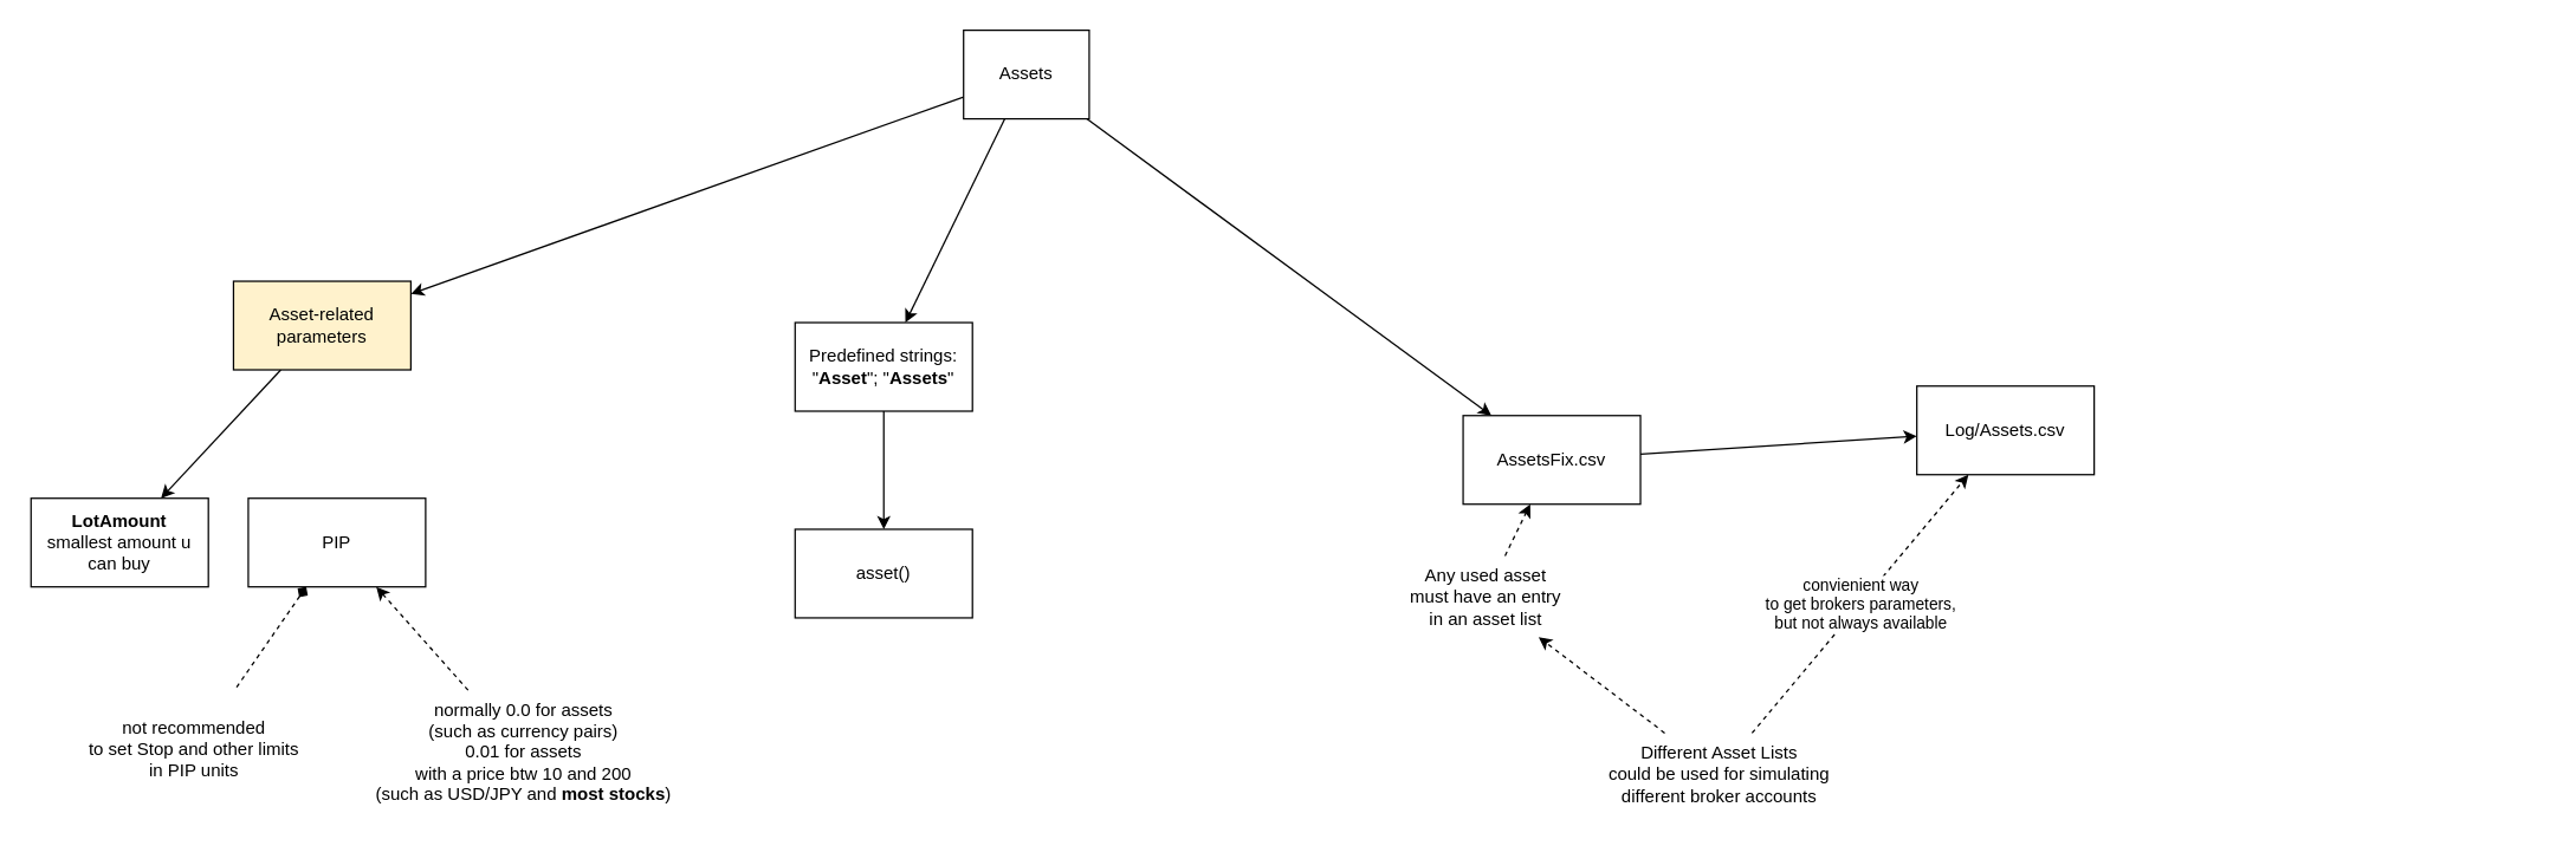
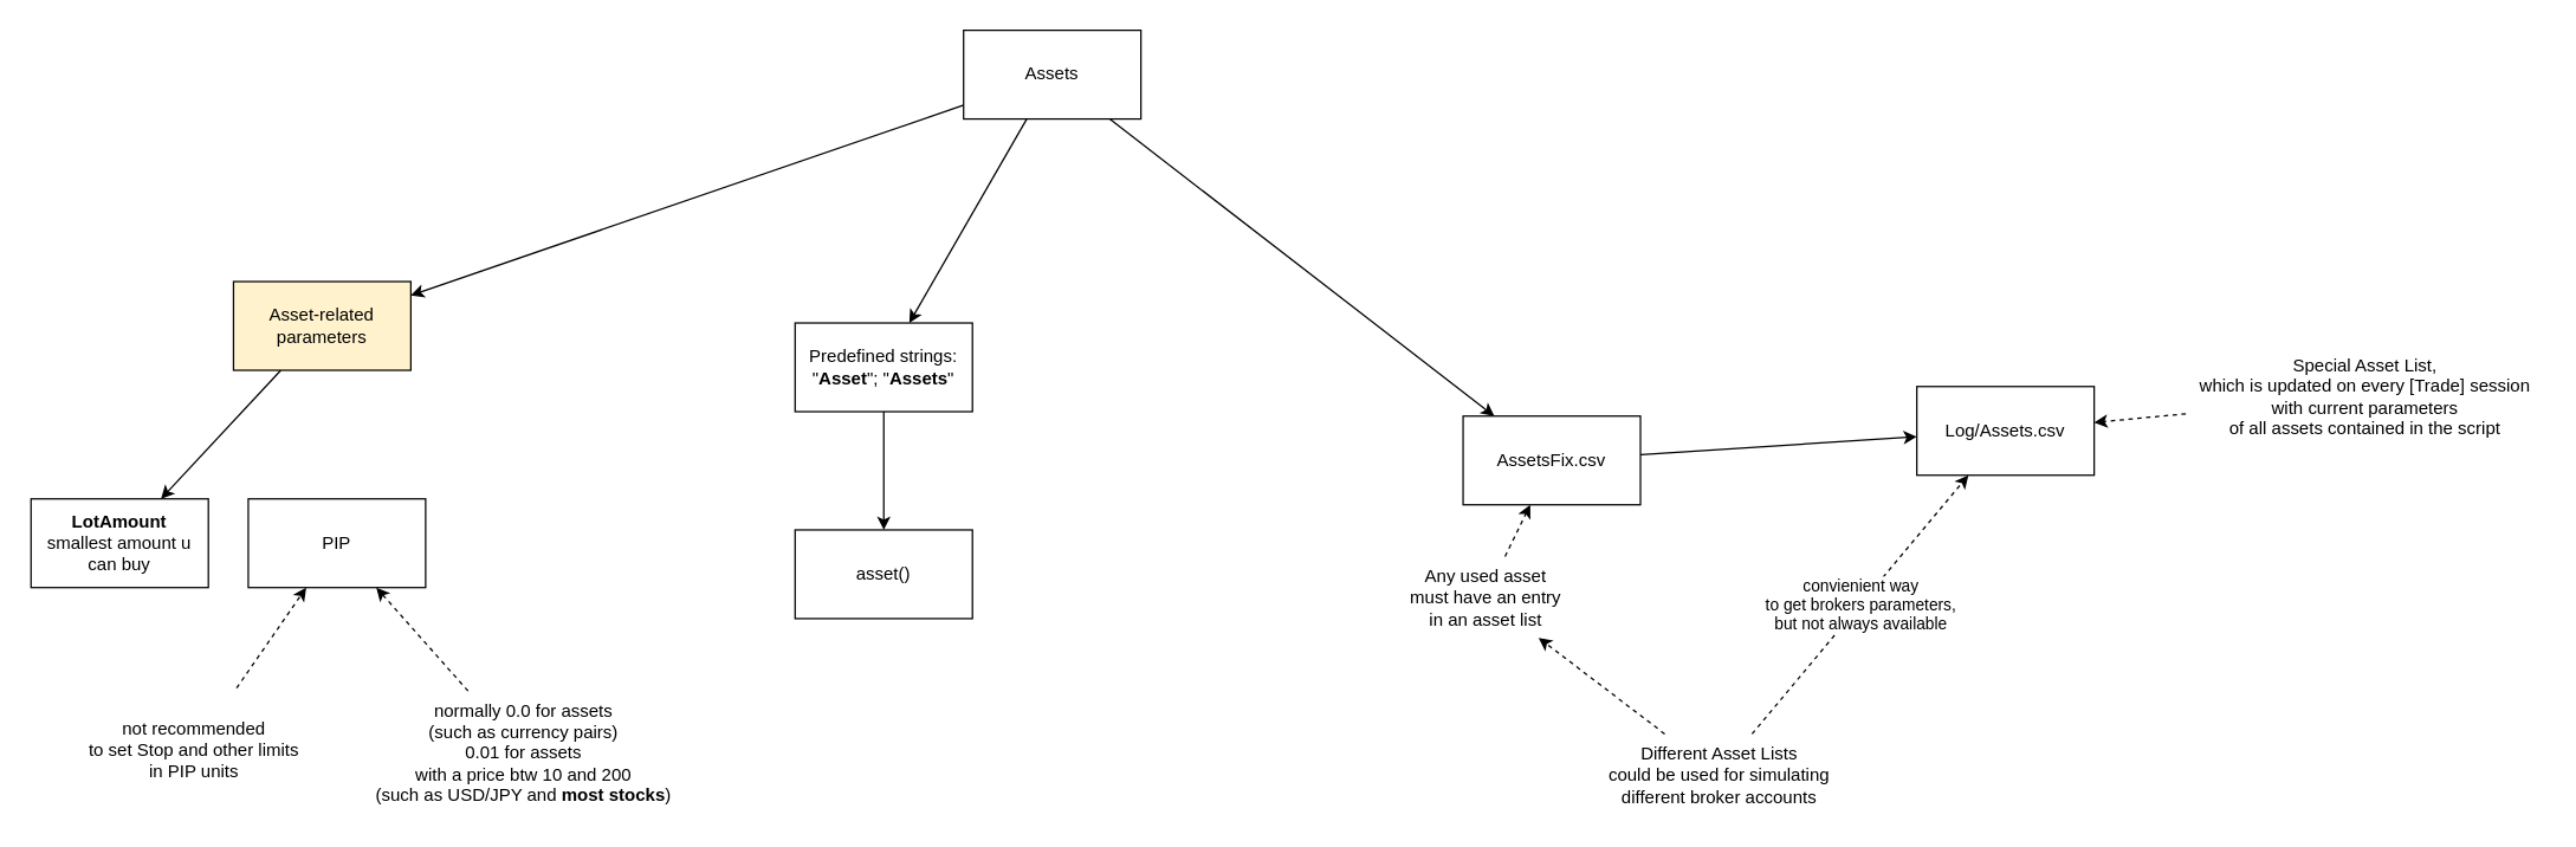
  <mxCell id="0" />
  <mxCell id="1" parent="0" />
  <mxCell id="2" value="" style="rounded=0;orthogonalLoop=1;jettySize=auto;html=1;" edge="1" parent="1" source="5" target="7"><mxGeometry relative="1" as="geometry" /></mxCell>
  <mxCell id="3" value="" style="edgeStyle=none;rounded=0;orthogonalLoop=1;jettySize=auto;html=1;" edge="1" parent="1" source="5" target="17"><mxGeometry relative="1" as="geometry" /></mxCell>
  <mxCell id="4" value="" style="edgeStyle=none;rounded=0;orthogonalLoop=1;jettySize=auto;html=1;" edge="1" parent="1" source="5" target="20"><mxGeometry relative="1" as="geometry" /></mxCell>
- <mxCell id="5" value="Assets" style="rounded=0;whiteSpace=wrap;html=1;" vertex="1" parent="1"><mxGeometry x="651" y="20" width="85" height="60" as="geometry" /></mxCell>
+ <mxCell id="5" value="Assets" style="rounded=0;whiteSpace=wrap;html=1;" vertex="1" parent="1"><mxGeometry x="651" y="20" width="120" height="60" as="geometry" /></mxCell>
  <mxCell id="6" value="" style="edgeStyle=none;rounded=0;orthogonalLoop=1;jettySize=auto;html=1;" edge="1" parent="1" source="7" target="13"><mxGeometry relative="1" as="geometry" /></mxCell>
  <mxCell id="7" value="AssetsFix.csv" style="rounded=0;whiteSpace=wrap;html=1;" vertex="1" parent="1"><mxGeometry x="989" y="281" width="120" height="60" as="geometry" /></mxCell>
  <mxCell id="8" style="rounded=0;orthogonalLoop=1;jettySize=auto;html=1;dashed=1;" edge="1" parent="1" source="9" target="7"><mxGeometry relative="1" as="geometry" /></mxCell>
  <mxCell id="9" value="Any used asset &lt;br&gt;must have an entry &lt;br&gt;in an asset list" style="text;html=1;align=center;verticalAlign=middle;resizable=0;points=[];autosize=1;strokeColor=none;fillColor=none;" vertex="1" parent="1"><mxGeometry x="944" y="376" width="120" height="55" as="geometry" /></mxCell>
  <mxCell id="10" style="edgeStyle=none;rounded=0;orthogonalLoop=1;jettySize=auto;html=1;dashed=1;" edge="1" parent="1" source="12" target="9"><mxGeometry relative="1" as="geometry" /></mxCell>
  <mxCell id="11" value="convienient way &lt;br&gt;to get brokers parameters,&lt;br&gt;but not always available" style="edgeStyle=none;rounded=0;orthogonalLoop=1;jettySize=auto;html=1;dashed=1;" edge="1" parent="1" source="12" target="13"><mxGeometry relative="1" as="geometry" /></mxCell>
  <mxCell id="12" value="Different Asset Lists&lt;br&gt;could be used for simulating&lt;br&gt;different broker accounts" style="text;html=1;align=center;verticalAlign=middle;resizable=0;points=[];autosize=1;strokeColor=none;fillColor=none;" vertex="1" parent="1"><mxGeometry x="1078" y="496" width="167" height="55" as="geometry" /></mxCell>
  <mxCell id="13" value="Log/Assets.csv" style="rounded=0;whiteSpace=wrap;html=1;" vertex="1" parent="1"><mxGeometry x="1296" y="261" width="120" height="60" as="geometry" /></mxCell>
+ <mxCell id="14" style="edgeStyle=none;rounded=0;orthogonalLoop=1;jettySize=auto;html=1;dashed=1;" edge="1" parent="1" source="15" target="13"><mxGeometry relative="1" as="geometry" /></mxCell>
+ <mxCell id="15" value="Special Asset List, &lt;br&gt;which is updated on every [Trade] session&lt;br&gt;with current parameters &lt;br&gt;of all assets contained in the script" style="text;html=1;align=center;verticalAlign=middle;resizable=0;points=[];autosize=1;strokeColor=none;fillColor=none;" vertex="1" parent="1"><mxGeometry x="1478" y="233" width="242" height="70" as="geometry" /></mxCell>
  <mxCell id="16" value="" style="edgeStyle=none;rounded=0;orthogonalLoop=1;jettySize=auto;html=1;" edge="1" parent="1" source="17" target="18"><mxGeometry relative="1" as="geometry" /></mxCell>
  <mxCell id="17" value="Predefined strings: &quot;&lt;b&gt;Asset&lt;/b&gt;&quot;; &quot;&lt;b&gt;Assets&lt;/b&gt;&quot;" style="rounded=0;whiteSpace=wrap;html=1;" vertex="1" parent="1"><mxGeometry x="537" y="218" width="120" height="60" as="geometry" /></mxCell>
  <mxCell id="18" value="asset()" style="rounded=0;whiteSpace=wrap;html=1;" vertex="1" parent="1"><mxGeometry x="537" y="358" width="120" height="60" as="geometry" /></mxCell>
  <mxCell id="19" value="" style="edgeStyle=none;rounded=0;orthogonalLoop=1;jettySize=auto;html=1;" edge="1" parent="1" source="20" target="21"><mxGeometry relative="1" as="geometry" /></mxCell>
  <mxCell id="20" value="Asset-related parameters" style="rounded=0;whiteSpace=wrap;html=1;fillColor=#fff2cc;" vertex="1" parent="1"><mxGeometry x="157" y="190" width="120" height="60" as="geometry" /></mxCell>
  <mxCell id="21" value="&lt;b&gt;LotAmount&lt;/b&gt;&lt;br&gt;smallest amount u can buy" style="rounded=0;whiteSpace=wrap;html=1;" vertex="1" parent="1"><mxGeometry x="20" y="337" width="120" height="60" as="geometry" /></mxCell>
  <mxCell id="22" value="PIP" style="rounded=0;whiteSpace=wrap;html=1;" vertex="1" parent="1"><mxGeometry x="167" y="337" width="120" height="60" as="geometry" /></mxCell>
  <mxCell id="23" style="edgeStyle=none;rounded=0;orthogonalLoop=1;jettySize=auto;html=1;dashed=1;" edge="1" parent="1" source="24" target="22"><mxGeometry relative="1" as="geometry" /></mxCell>
  <mxCell id="24" value="normally 0.0 for assets &lt;br&gt;(such as currency pairs) &lt;br&gt;0.01 for assets &lt;br/&gt;with a price btw 10 and 200 &lt;br&gt;(such as USD/JPY and &lt;b&gt;most stocks&lt;/b&gt;)" style="text;html=1;align=center;verticalAlign=middle;resizable=0;points=[];autosize=1;strokeColor=none;fillColor=none;" vertex="1" parent="1"><mxGeometry x="244" y="467" width="218" height="84" as="geometry" /></mxCell>
- <mxCell id="25" style="edgeStyle=none;rounded=0;orthogonalLoop=1;jettySize=auto;html=1;dashed=1;endArrow=diamond;" edge="1" parent="1" source="26" target="22"><mxGeometry relative="1" as="geometry" /></mxCell>
+ <mxCell id="25" style="edgeStyle=none;rounded=0;orthogonalLoop=1;jettySize=auto;html=1;dashed=1;" edge="1" parent="1" source="26" target="22"><mxGeometry relative="1" as="geometry" /></mxCell>
  <mxCell id="26" value="&lt;br/&gt;not recommended &lt;br&gt;to set Stop and other limits &lt;br&gt;in PIP units&lt;br/&gt;&lt;br/&gt;" style="text;html=1;align=center;verticalAlign=middle;resizable=0;points=[];autosize=1;strokeColor=none;fillColor=none;" vertex="1" parent="1"><mxGeometry x="50" y="465" width="160" height="84" as="geometry" /></mxCell>
